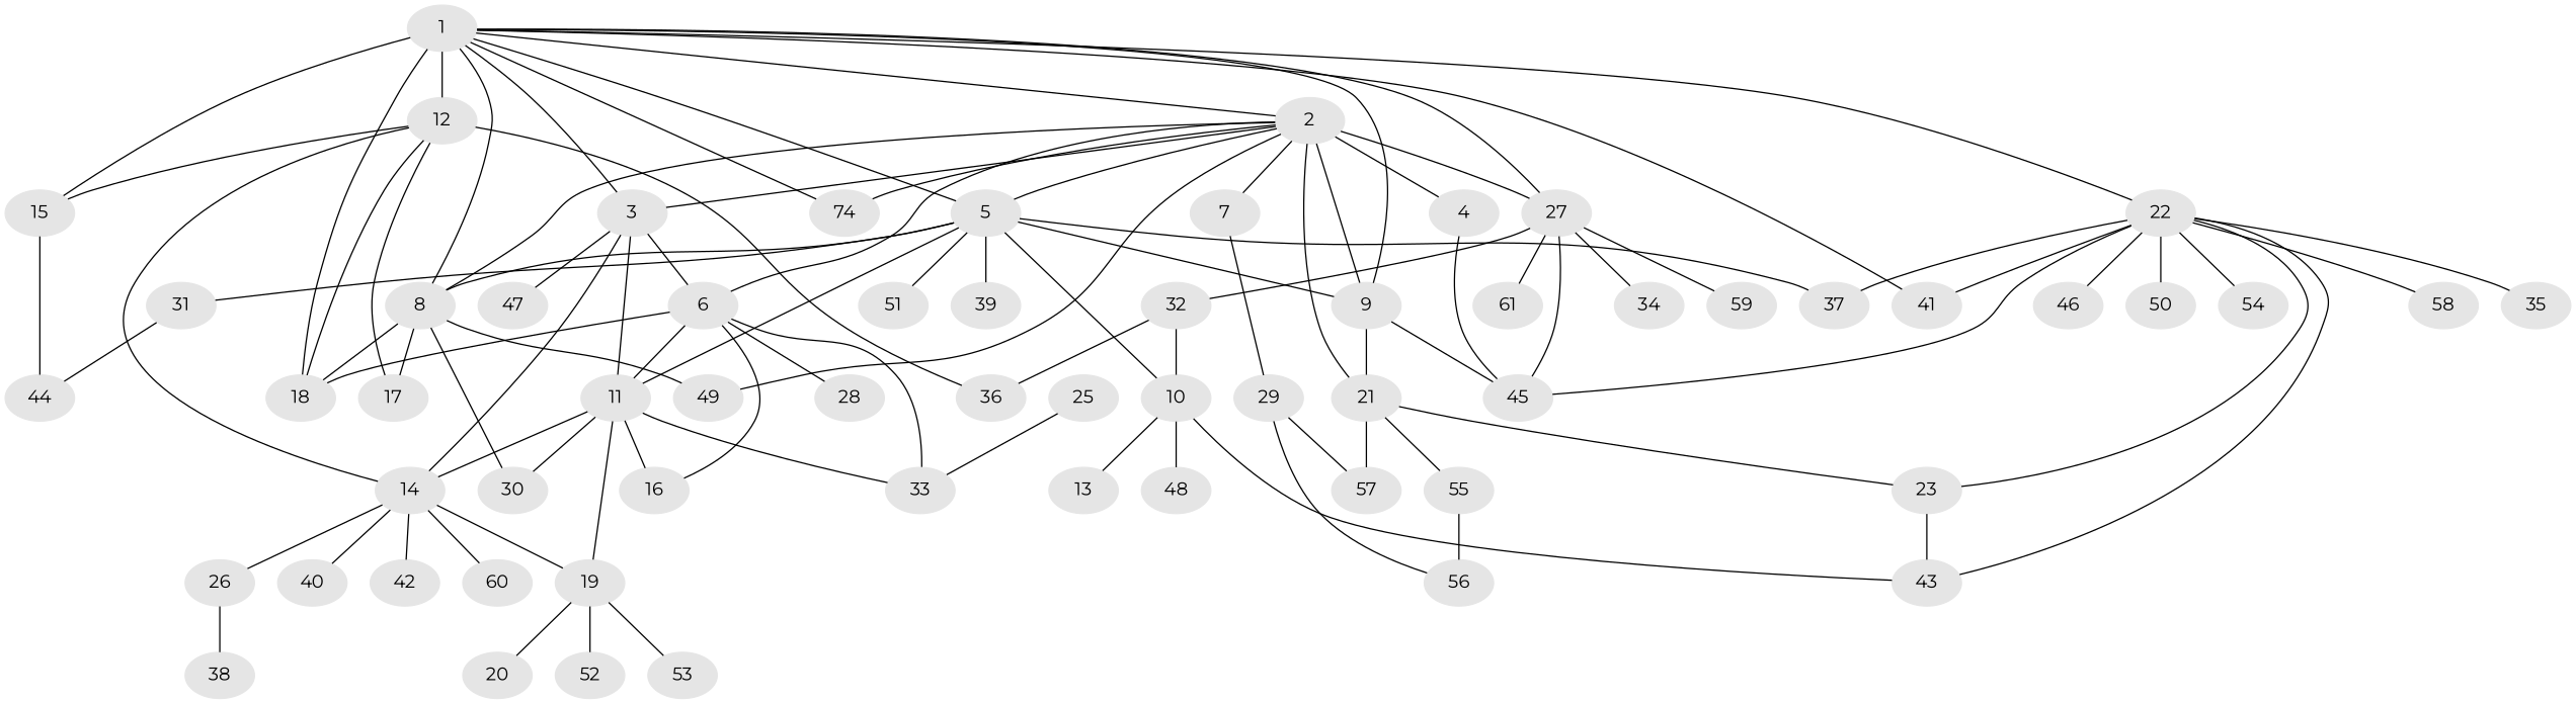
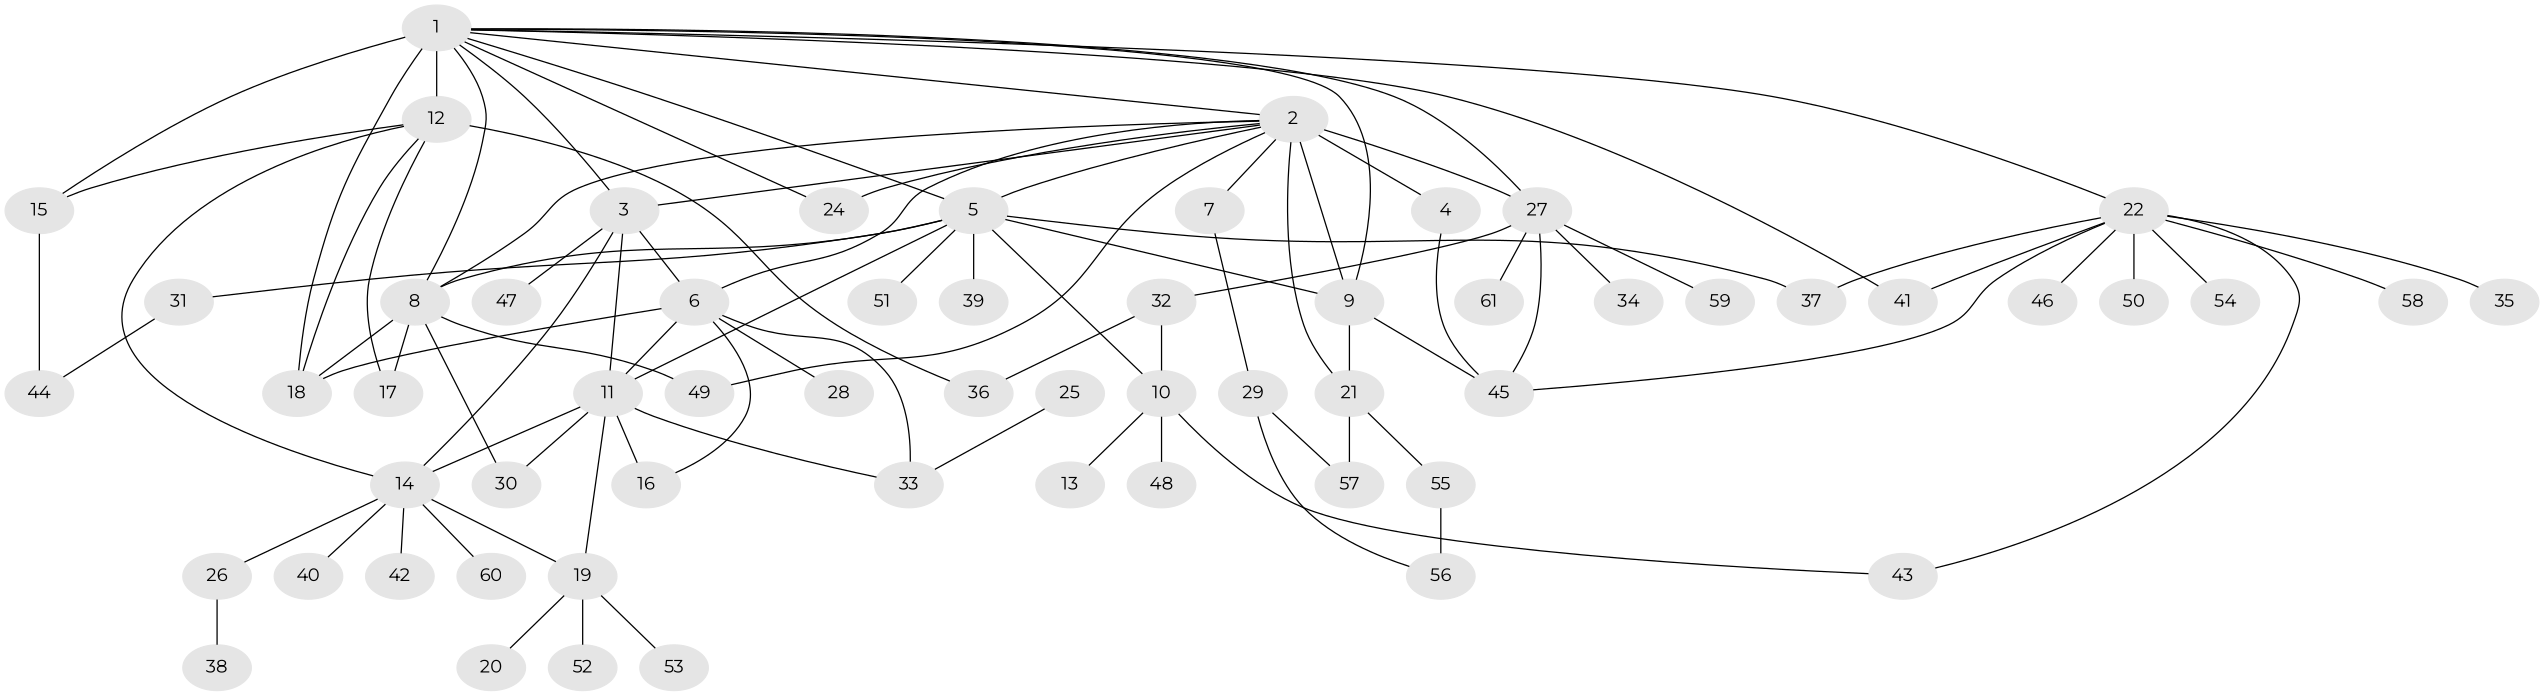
  graph {
    fontname=Montserrat
    node [color=gray90 fontname=Montserrat style=filled]
    edge [fontname=Montserrat weight=1.0]
    1
    2
    3
    5
    8
    9
    12
    15
    18
    22
-   24 [label=74]
+   24
    27
    41
    4
    6
    7
    21
    49
    11
    14
    47
    10
    31
    37
    39
    51
    17
    30
    45
    36
    44
    43
-   23
    35
    46
    50
    54
    58
    32
    34
    59
    61
    16
    28
    33
    29
    55
    57
    19
    26
    40
    42
    60
    13
    48
    56
    20
    52
    53
    38
    25
    1 -- 2
    1 -- 3
    1 -- 5
    1 -- 8 [weight=2.0]
    1 -- 9
    1 -- 12 [weight=10.0]
    1 -- 15
    1 -- 18
    1 -- 22
    1 -- 24
    1 -- 27
    1 -- 41
    2 -- 3
    2 -- 5
    2 -- 8
    2 -- 9 [weight=7.0]
    2 -- 24
    2 -- 27
    2 -- 4
    2 -- 6
    2 -- 7
    2 -- 21
    2 -- 49
    3 -- 6
    3 -- 11
    3 -- 14
    3 -- 47
    5 -- 8
    5 -- 9
    5 -- 11
    5 -- 10
    5 -- 31
    5 -- 37
    5 -- 39
    5 -- 51
    8 -- 18
    8 -- 49
    8 -- 17
    8 -- 30 [weight=3.0]
    9 -- 21
    9 -- 45
    12 -- 15
    12 -- 18
    12 -- 14
    12 -- 17
    12 -- 36
    15 -- 44
    22 -- 41
    22 -- 37
    22 -- 45
    22 -- 43
-   22 -- 23
    22 -- 35
    22 -- 46
    22 -- 50
    22 -- 54
    22 -- 58
    27 -- 45
    27 -- 32
    27 -- 34
    27 -- 59
    27 -- 61
    4 -- 45
    6 -- 18
    6 -- 11
    6 -- 16
    6 -- 28
    6 -- 33
    7 -- 29
-   21 -- 23
    21 -- 55
    21 -- 57
    11 -- 14
    11 -- 30
    11 -- 16 [weight=5.0]
    11 -- 33
    11 -- 19
    14 -- 19
    14 -- 26
    14 -- 40
    14 -- 42
    14 -- 60
    10 -- 43
    10 -- 13
    10 -- 48
    31 -- 44
-   23 -- 43 [weight=2.0]
    32 -- 10
    32 -- 36
    29 -- 57
    29 -- 56
    55 -- 56 [weight=2.0]
    19 -- 20
    19 -- 52
    19 -- 53
    26 -- 38
    25 -- 33
  }
